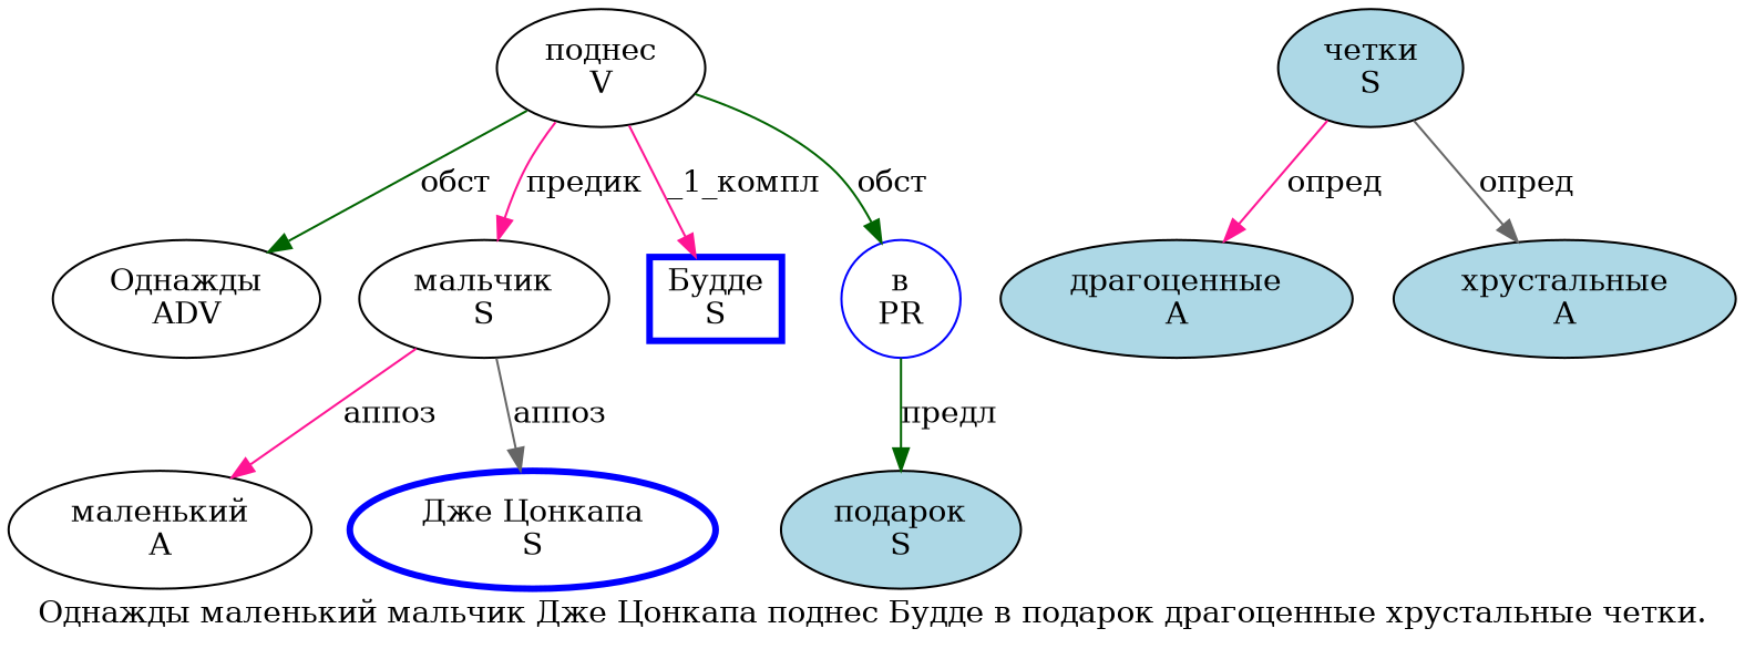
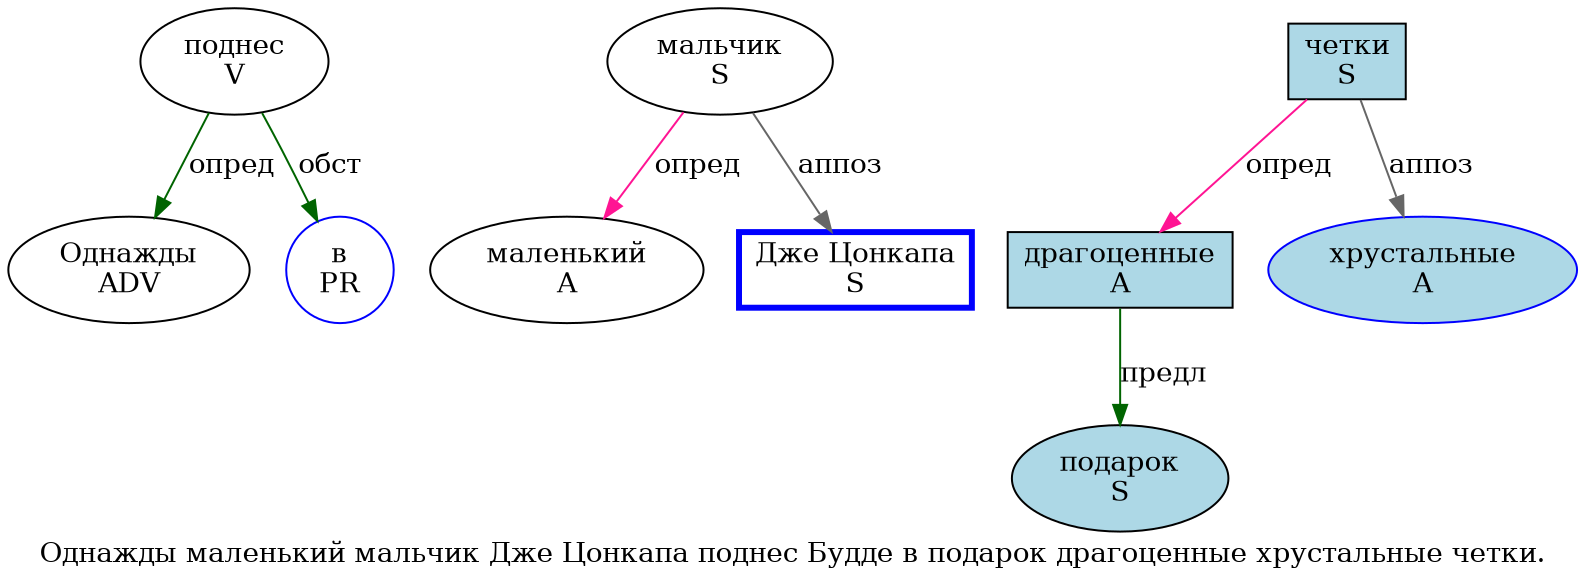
  digraph {
    label="Однажды маленький мальчик Дже Цонкапа поднес Будде в подарок драгоценные хрустальные четки."
    node [fillcolor=white penwidth=1 shape=ellipse style=filled]
    edge [color=deeppink]
    n1 [label="Однажды\nADV"]
    n2 [label="маленький\nA"]
    n3 [label="мальчик\nS"]
-   n4 [color=blue label="Дже Цонкапа\nS" penwidth=3]
+   n4 [color=blue label="Дже Цонкапа\nS" penwidth=3 shape=box]
    n5 [label="поднес\nV"]
-   n6 [color=blue label="Будде\nS" penwidth=3 shape=box]
    n7 [color=blue label="в\nPR"]
    n8 [fillcolor=lightblue label="подарок\nS"]
-   n9 [fillcolor=lightblue label="четки\nS"]
-   n10 [fillcolor=lightblue label="драгоценные\nA"]
-   n11 [fillcolor=lightblue label="хрустальные\nA"]
-   n3 -> n2 [label="аппоз"]
+   n9 [fillcolor=lightblue label="четки\nS" shape=box]
+   n10 [fillcolor=lightblue label="драгоценные\nA" shape=box]
+   n11 [fillcolor=lightblue label="хрустальные\nA" color=blue]
+   n3 -> n2 [label="опред"]
    n3 -> n4 [color=gray40 label="аппоз"]
-   n5 -> n1 [color=darkgreen label="обст"]
-   n5 -> n3 [label="предик"]
-   n5 -> n6 [label="_1_компл"]
+   n5 -> n1 [color=darkgreen label="опред"]
    n5 -> n7 [color=darkgreen label="обст"]
-   n7 -> n8 [color=darkgreen label="предл"]
+   n10 -> n8 [color=darkgreen label="предл"]
    n9 -> n10 [label="опред"]
-   n9 -> n11 [color=gray40 label="опред"]
+   n9 -> n11 [color=gray40 label="аппоз"]
  }
